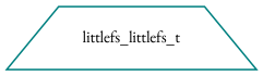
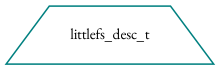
  digraph {
    rankdir=LR
    fontname="EB Garamond"
-   n1 [color=teal fillcolor=white fontname="EB Garamond" fontsize=10 height=0.2 label=littlefs_littlefs_t shape=trapezium style=filled width=0.4]
+   n1 [color=teal fillcolor=white fontname="EB Garamond" fontsize=10 height=0.2 label=littlefs_desc_t shape=trapezium style=filled width=0.4]
  }
